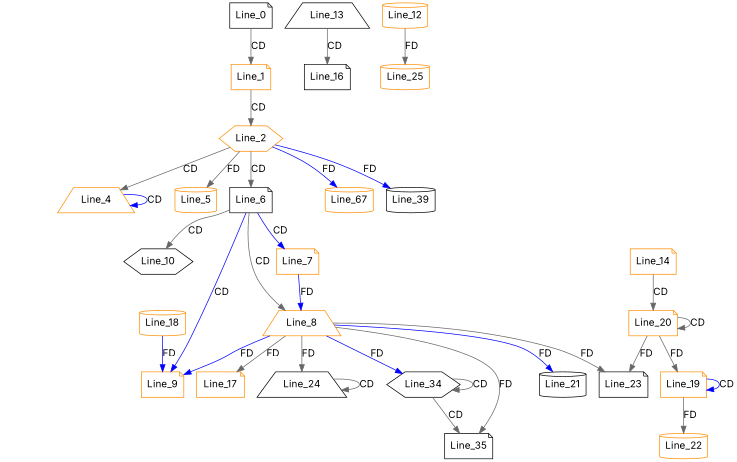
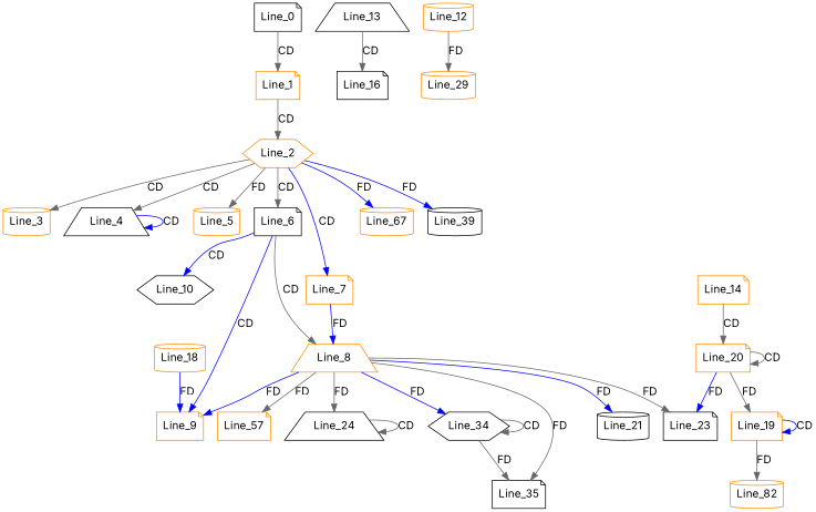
  digraph {
    fontname=Inter
    node [color=darkorange fontname=Inter shape=note]
    edge [color=gray40 fontname=Inter]
    Line_0 [color=black]
    Line_1
    Line_2 [shape=hexagon]
-   Line_4 [shape=trapezium]
+   Line_3 [shape=cylinder]
+   Line_4 [color=black shape=trapezium]
    Line_5 [shape=cylinder]
    Line_6 [color=black]
    n8 [label=Line_67 shape=cylinder]
    Line_39 [color=black shape=cylinder]
    Line_7
    Line_8 [shape=trapezium]
    Line_9
    Line_10 [color=black shape=hexagon]
-   Line_17
+   Line_17 [label=Line_57]
    Line_21 [color=black shape=cylinder]
    Line_23 [color=black]
    Line_24 [color=black shape=trapezium]
    Line_34 [color=black shape=hexagon]
    Line_35 [color=black]
-   Line_22 [shape=cylinder]
+   Line_22 [shape=cylinder label=Line_82]
    Line_13 [color=black shape=trapezium]
    Line_16 [color=black]
    Line_19
    Line_14
    Line_20
    Line_18 [shape=cylinder]
    Line_12 [shape=cylinder]
-   Line_25 [shape=cylinder]
+   Line_25 [shape=cylinder label=Line_29]
    Line_0 -> Line_1 [label=CD]
    Line_1 -> Line_2 [label=CD]
+   Line_2 -> Line_3 [label=CD]
    Line_2 -> Line_4 [label=CD]
    Line_2 -> Line_5 [label=FD]
    Line_2 -> Line_6 [label=CD]
    Line_2 -> n8 [color=blue label=FD]
    Line_2 -> Line_39 [color=blue label=FD]
    Line_4 -> Line_4 [color=blue label=CD]
-   Line_6 -> Line_7 [color=blue label=CD]
+   Line_2 -> Line_7 [color=blue label=CD]
    Line_6 -> Line_8 [label=CD]
    Line_6 -> Line_9 [color=blue label=CD]
-   Line_6 -> Line_10 [label=CD]
+   Line_6 -> Line_10 [color=blue label=CD]
    Line_7 -> Line_8 [color=blue label=FD]
    Line_8 -> Line_9 [color=blue label=FD]
    Line_8 -> Line_17 [label=FD]
    Line_8 -> Line_21 [color=blue label=FD]
    Line_8 -> Line_23 [label=FD]
    Line_8 -> Line_24 [label=FD]
    Line_8 -> Line_34 [color=blue label=FD]
    Line_8 -> Line_35 [label=FD]
    Line_24 -> Line_24 [label=CD]
    Line_34 -> Line_34 [label=CD]
-   Line_34 -> Line_35 [label=CD]
+   Line_34 -> Line_35 [label=FD]
    Line_13 -> Line_16 [label=CD]
    Line_19 -> Line_22 [label=FD]
    Line_19 -> Line_19 [color=blue label=CD]
    Line_14 -> Line_20 [label=CD]
-   Line_20 -> Line_23 [label=FD]
+   Line_20 -> Line_23 [color=blue label=FD]
    Line_20 -> Line_19 [label=FD]
    Line_20 -> Line_20 [label=CD]
    Line_18 -> Line_9 [color=blue label=FD]
    Line_12 -> Line_25 [label=FD]
  }
